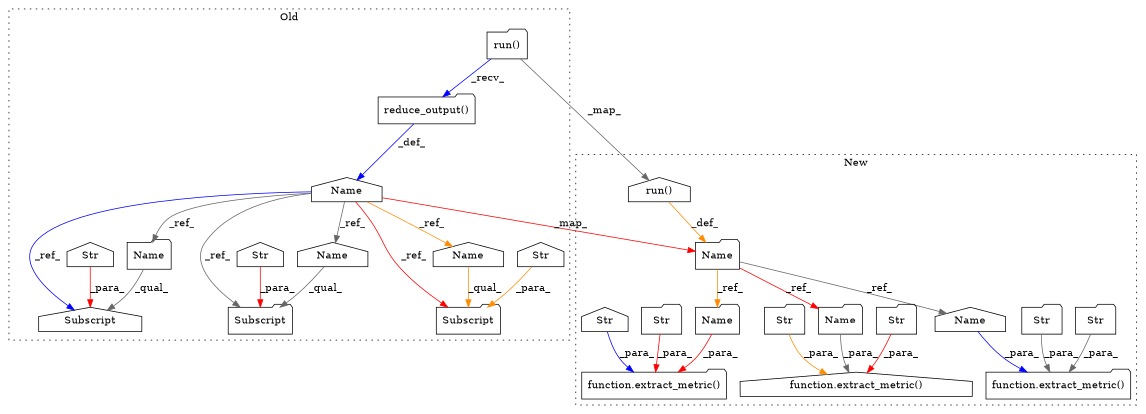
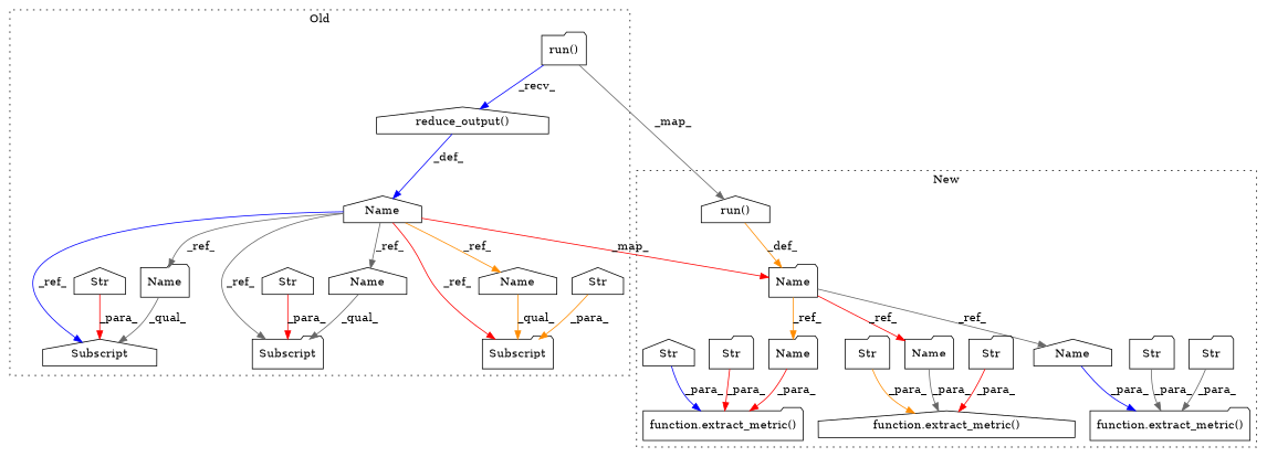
  digraph {
    node [a=66 l=6 shape=folder]
    edge [color=gray40]
-   n1 [a=75 l=45 label="reduce_output()" s=15619]
+   n1 [a=75 l=45 label="reduce_output()" s=15619 shape=house]
    n2 [a=87 label=Name s=15610 shape=house]
    n3 [a=63 l="12,0" label=Subscript s="15777,0"]
    n4 [l=4 label=Str s=15784 shape=house]
    n5 [a=63 l="18,0" label=Subscript s="15748,0" shape=house]
    n6 [l=10 label=Str s=15755 shape=house]
    n7 [a=63 l="12,0" label=Subscript s="15694,0"]
    n8 [l=4 label=Str s=15701 shape=house]
    n9 [a=75 l="10,1" label="run()" s="15619,15647"]
    n10 [a=87 label=Name s=15748]
    n11 [a=87 label=Name s=15694 shape=house]
    n12 [a=87 label=Name s=15777 shape=house]
    n13 [a=75 l="15,1" label="function.extract_metric()" s="15430,15465"]
    n14 [a=87 label=Name s=15356]
    n15 [a=75 l="15,1" label="function.extract_metric()" s="15508,15549" shape=house]
    n16 [l=4 label=Str s=15461]
    n17 [label=Str s=15453]
    n18 [label=Str s=15531]
    n19 [l=10 label=Str s=15539]
    n20 [a=75 l="15,1" label="function.extract_metric()" s="15592,15631"]
    n21 [label=Str s=15615]
    n22 [l=8 label=Str s=15623 shape=house]
    n23 [a=75 l="10,1" label="run()" s="15365,15393" shape=house]
    n24 [a=87 label=Name s=15445 shape=house]
    n25 [a=87 label=Name s=15523]
    n26 [a=87 label=Name s=15607]
    subgraph cluster_1 {
      label=Old
      style=dotted
      n1
      n2
      n3
      n4
      n5
      n6
      n7
      n8
      n9
      n10
      n11
      n12
    }
    subgraph cluster_2 {
      label=New
      style=dotted
      n13
      n14
      n15
      n16
      n17
      n18
      n19
      n20
      n21
      n22
      n23
      n24
      n25
      n26
    }
    n1 -> n2 [label=_def_ color=blue]
    n2 -> n3 [label=_ref_ color=red]
    n2 -> n5 [label=_ref_ color=blue]
    n2 -> n7 [label=_ref_]
    n2 -> n10 [label=_ref_]
    n2 -> n11 [label=_ref_]
    n2 -> n12 [label=_ref_ color=darkorange]
    n2 -> n14 [label=_map_ color=red]
    n4 -> n3 [label=_para_ color=darkorange]
    n6 -> n5 [label=_para_ color=red]
    n8 -> n7 [label=_para_ color=red]
    n9 -> n1 [label=_recv_ color=blue]
    n9 -> n23 [label=_map_]
    n10 -> n5 [label=_qual_]
    n11 -> n7 [label=_qual_]
    n12 -> n3 [label=_qual_ color=darkorange]
    n14 -> n24 [label=_ref_]
    n14 -> n25 [label=_ref_ color=red]
    n14 -> n26 [label=_ref_ color=darkorange]
    n16 -> n13 [label=_para_]
    n17 -> n13 [label=_para_]
    n18 -> n15 [label=_para_ color=darkorange]
    n19 -> n15 [label=_para_ color=red]
    n21 -> n20 [label=_para_ color=red]
    n22 -> n20 [label=_para_ color=blue]
    n23 -> n14 [label=_def_ color=darkorange]
    n24 -> n13 [label=_para_ color=blue]
    n25 -> n15 [label=_para_]
    n26 -> n20 [label=_para_ color=red]
  }
